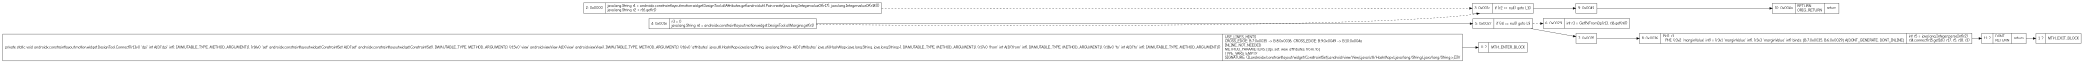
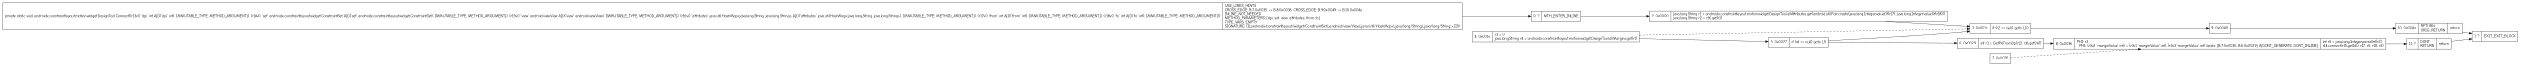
  digraph {
    fontname="Comic Neue"
    rankdir=LR
    node [fontname="Comic Neue" shape=record]
    edge [fontname="Comic Neue"]
-   n1 [label="{0\:\ ?|MTH_ENTER_BLOCK\l}"]
+   n1 [label="{0\:\ ?|MTH_ENTER_INLINE\l}"]
    n2 [label="{2\:\ 0x0000|java.lang.String r1 = androidx.constraintlayout.motion.widget.DesignTool.allAttributes.get(android.util.Pair.create(java.lang.Integer.valueOf(r17), java.lang.Integer.valueOf(r18)))\ljava.lang.String r2 = r16.get(r1)\l}"]
    n3 [label="{3\:\ 0x001c|if (r2 == null) goto L10\l}"]
    n4 [label="{9\:\ 0x0049}"]
    n5 [label="{4\:\ 0x001e|r3 = 0\ljava.lang.String r4 = androidx.constraintlayout.motion.widget.DesignTool.allMargins.get(r1)\l}"]
    n6 [label="{5\:\ 0x0027|if (r4 == null) goto L9\l}"]
    n7 [label="{10\:\ 0x004a|RETURN\lORIG_RETURN\l|return\l}"]
    n8 [label="{6\:\ 0x0029|int r3 = GetPxFromDp(r13, r16.get(r4))\l}"]
    n9 [label="{7\:\ 0x0035}"]
    n10 [label="{8\:\ 0x0036|PHI: r3 \l  PHI: (r3v2 'marginValue' int) = (r3v1 'marginValue' int), (r3v3 'marginValue' int) binds: [B:7:0x0035, B:6:0x0029] A[DONT_GENERATE, DONT_INLINE]\l|int r5 = java.lang.Integer.parseInt(r2)\lr14.connect(r15.getId(), r17, r5, r18, r3)\l}"]
    n11 [label="{11\:\ ?|DONT\lRETURN\l|return\l}"]
-   n12 [label="{1\:\ ?|MTH_EXIT_BLOCK\l}"]
+   n12 [label="{1\:\ ?|EXIT_EXIT_BLOCK\l}"]
    n13 [label="{private static void androidx.constraintlayout.motion.widget.DesignTool.Connect((r13v0 'dpi' int A[D('dpi' int), IMMUTABLE_TYPE, METHOD_ARGUMENT]), (r14v0 'set' androidx.constraintlayout.widget.ConstraintSet A[D('set' androidx.constraintlayout.widget.ConstraintSet), IMMUTABLE_TYPE, METHOD_ARGUMENT]), (r15v0 'view' android.view.View A[D('view' android.view.View), IMMUTABLE_TYPE, METHOD_ARGUMENT]), (r16v0 'attributes' java.util.HashMap\<java.lang.String, java.lang.String\> A[D('attributes' java.util.HashMap\<java.lang.String, java.lang.String\>), IMMUTABLE_TYPE, METHOD_ARGUMENT]), (r17v0 'from' int A[D('from' int), IMMUTABLE_TYPE, METHOD_ARGUMENT]), (r18v0 'to' int A[D('to' int), IMMUTABLE_TYPE, METHOD_ARGUMENT]))  | USE_LINES_HINTS\lCROSS_EDGE: B:7:0x0035 \-\> B:8:0x0036, CROSS_EDGE: B:9:0x0049 \-\> B:10:0x004a\lINLINE_NOT_NEEDED\lMETHOD_PARAMETERS: [dpi, set, view, attributes, from, to]\lTYPE_VARS: EMPTY\lSIGNATURE: (ILandroidx\/constraintlayout\/widget\/ConstraintSet;Landroid\/view\/View;Ljava\/util\/HashMap\<Ljava\/lang\/String;Ljava\/lang\/String;\>;II)V\l}"]
-   n2 -> n3 [style=dashed]
+   n1 -> n2
+   n2 -> n3
    n3 -> n4
    n4 -> n7
    n5 -> n3 [style=dashed]
    n5 -> n6
-   n6 -> n8 [style=dashed]
-   n6 -> n9
-   n9 -> n10
+   n6 -> n8 [style=solid]
+   n6 -> n3
+   n7 -> n12
+   n8 -> n10
+   n9 -> n10 [style=dashed]
    n10 -> n11
    n11 -> n12
    n13 -> n1
  }
